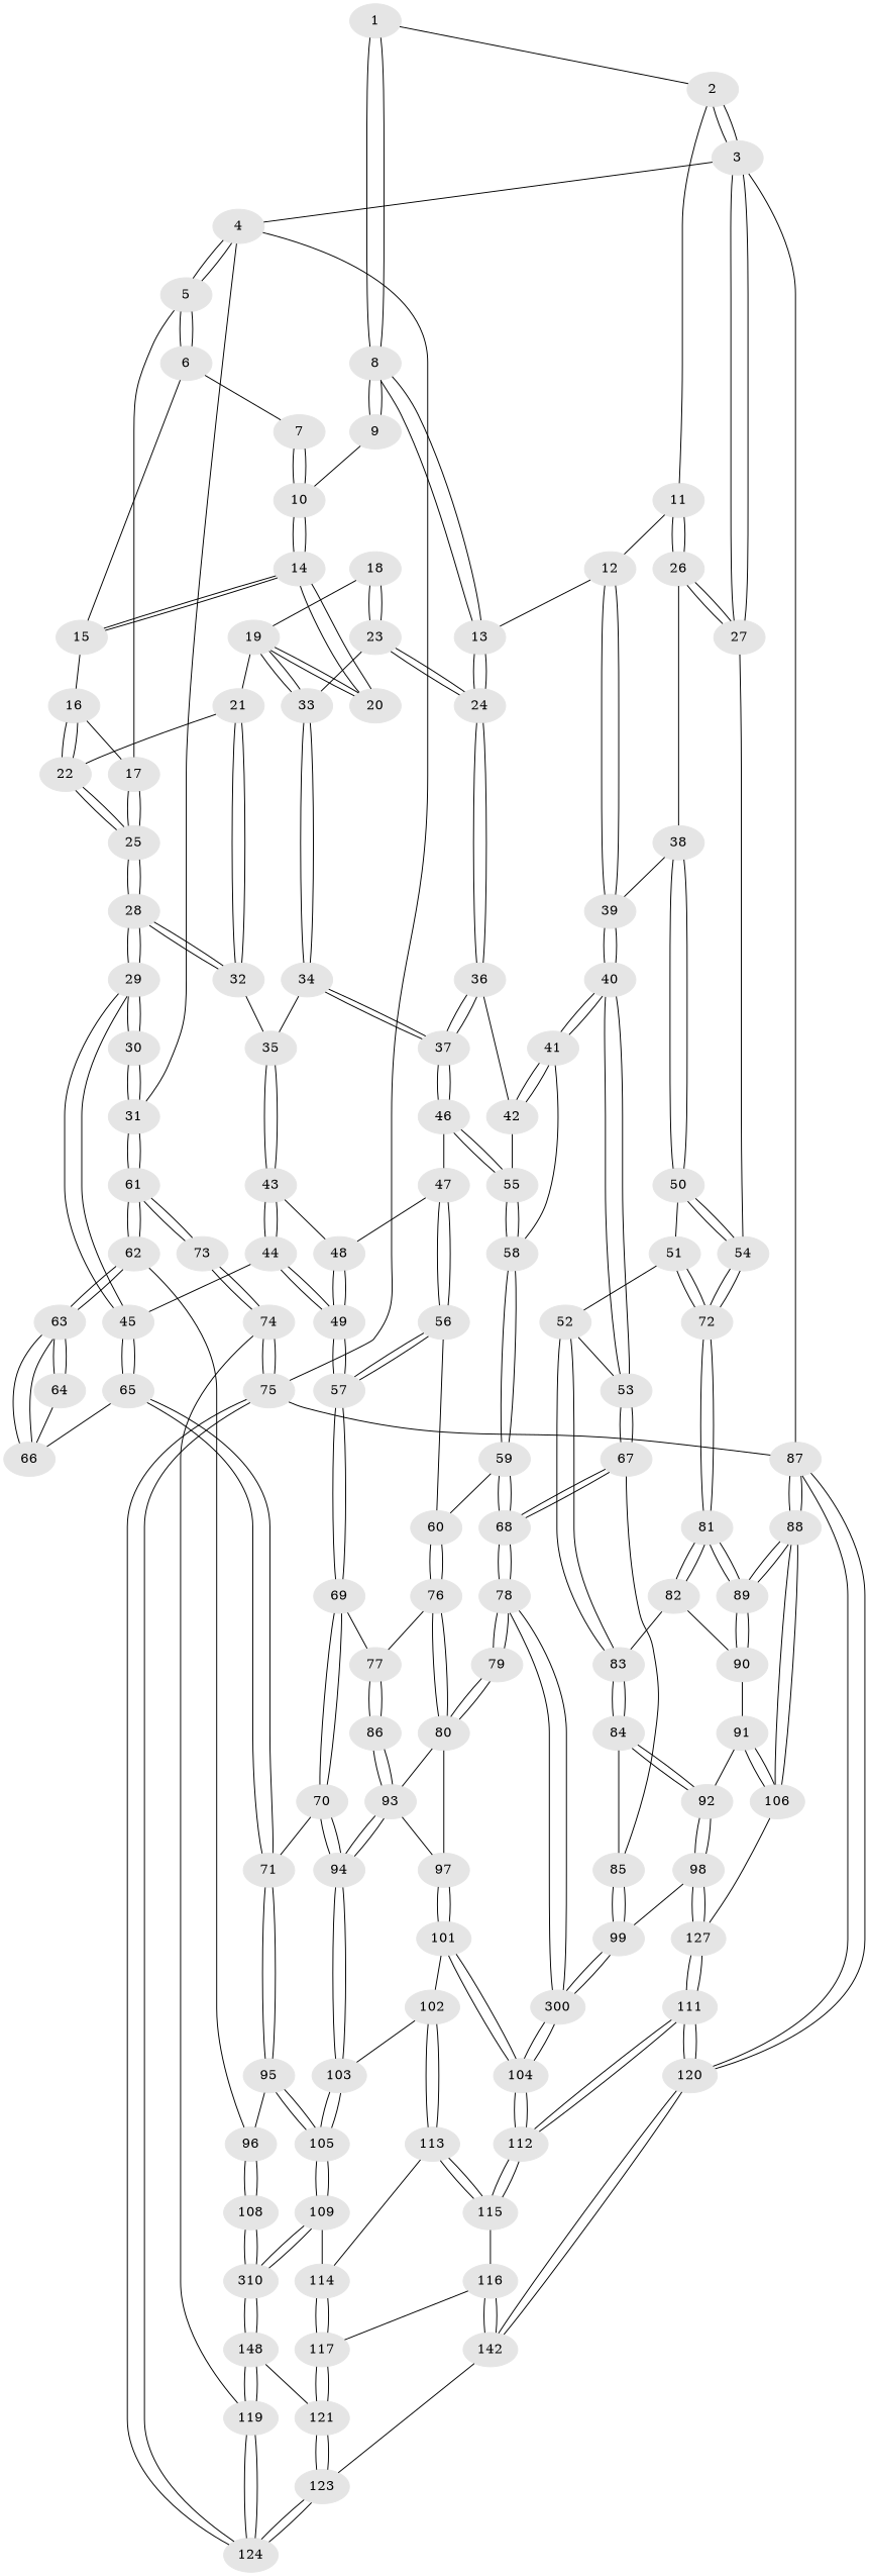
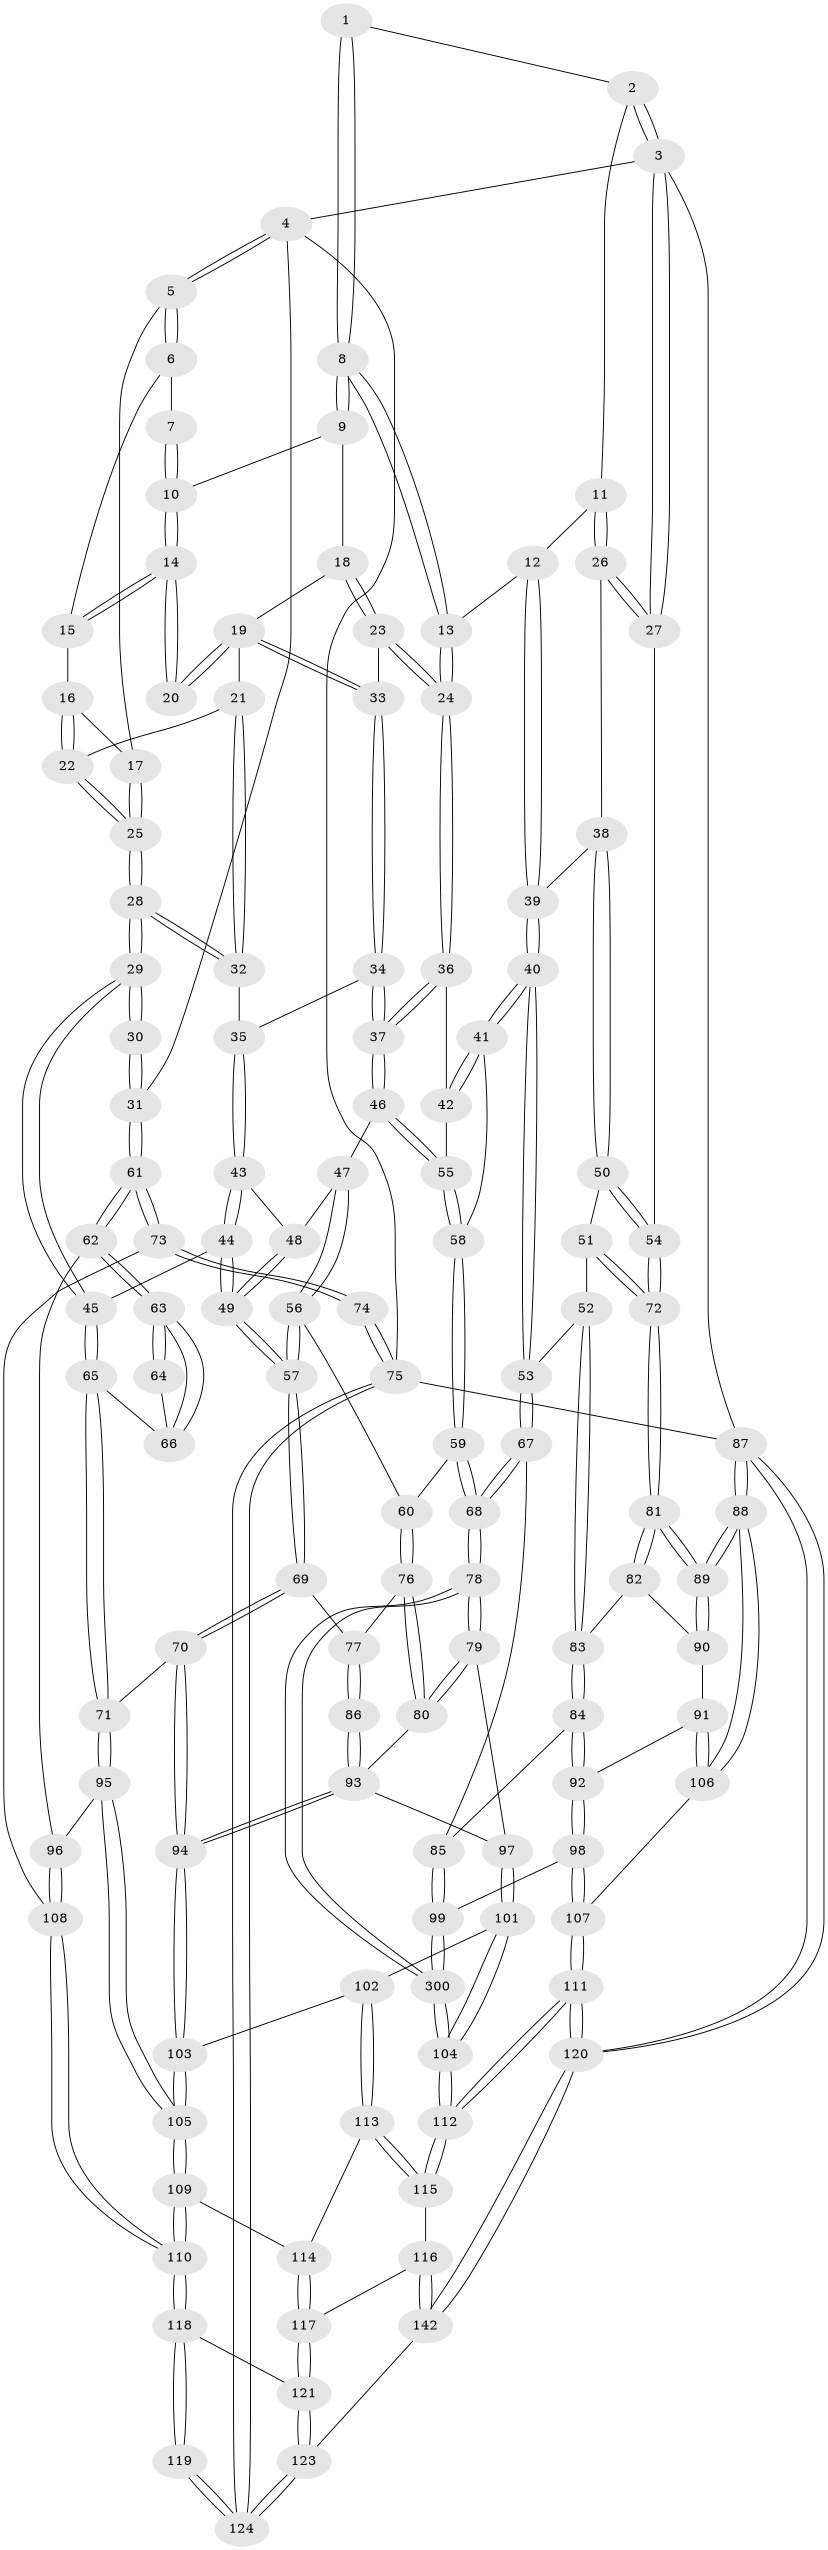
  graph {
    node [color=gray90 style=filled]
    1
    2
    8
    3
    11
    9
    13
    4
    27
    87
    12
    26
    5
    31
    75
    54
    88
    120
    6
    17
    61
    124
    7
    15
    25
    10
    16
    14
    18
    24
    19
    23
    20
    39
    38
    40
    36
    22
    28
    33
    21
    34
    32
    35
    37
    42
    29
    50
    72
    30
    45
    65
    62
    73
    43
    46
    44
    48
    55
    47
    51
    41
    53
    58
    67
    59
    49
    57
    66
    71
    56
    60
    69
    52
    83
    81
    84
    68
    85
    76
    70
    77
    78
    80
    63
    96
    74
    108
    64
    95
    99
    79
    n93 [label=300]
    94
    86
    103
    105
    82
    89
    119
-   110 [label=310]
+   110
    93
    97
    104
    101
    90
    91
    92
    98
    106
    n111 [label=142]
-   107 [label=127]
+   107
    109
    102
    111
    112
    113
    114
    115
-   118 [label=148]
+   118
    117
    121
    116
    123
    1 -- 2
    1 -- 8
    1 -- 8
    2 -- 3
    2 -- 3
    2 -- 11
    8 -- 9
    8 -- 9
    8 -- 13
    8 -- 13
    3 -- 4
    3 -- 27
    3 -- 27
    3 -- 87
    11 -- 12
    11 -- 26
    11 -- 26
    9 -- 10
+   9 -- 18
    13 -- 24
    13 -- 24
    4 -- 5
    4 -- 5
    4 -- 31
    4 -- 75
    27 -- 54
    87 -- 88
    87 -- 88
    87 -- 120
    87 -- 120
    12 -- 13
    12 -- 39
    12 -- 39
    26 -- 27
    26 -- 27
    26 -- 38
    5 -- 6
    5 -- 6
    5 -- 17
    31 -- 61
    31 -- 61
    75 -- 87
    75 -- 124
    75 -- 124
    54 -- 72
    54 -- 72
    88 -- 89
    88 -- 89
    88 -- 106
    88 -- 106
    120 -- n111
    120 -- n111
    6 -- 7
    6 -- 15
    17 -- 25
    17 -- 25
    61 -- 62
    61 -- 62
    61 -- 73
    61 -- 73
    7 -- 10
    7 -- 10
    15 -- 16
    25 -- 28
    25 -- 28
    10 -- 14
    10 -- 14
    16 -- 17
    16 -- 22
    16 -- 22
    14 -- 15
    14 -- 15
    14 -- 20
    14 -- 20
    18 -- 19
    18 -- 23
    18 -- 23
    24 -- 36
    24 -- 36
    19 -- 20
    19 -- 20
    19 -- 33
    19 -- 33
    19 -- 21
    23 -- 24
    23 -- 24
    23 -- 33
    39 -- 40
    39 -- 40
    38 -- 39
    38 -- 50
    38 -- 50
    40 -- 41
    40 -- 41
    40 -- 53
    40 -- 53
    36 -- 37
    36 -- 37
    36 -- 42
    22 -- 25
    22 -- 25
    28 -- 32
    28 -- 32
    28 -- 29
    28 -- 29
    33 -- 34
    33 -- 34
    21 -- 22
    21 -- 32
    21 -- 32
    34 -- 35
    34 -- 37
    34 -- 37
    32 -- 35
    35 -- 43
    35 -- 43
    37 -- 46
    37 -- 46
    42 -- 55
    29 -- 30
    29 -- 30
    29 -- 45
    29 -- 45
    50 -- 54
    50 -- 54
    50 -- 51
    72 -- 81
    72 -- 81
    30 -- 31
    30 -- 31
    45 -- 65
    45 -- 65
    65 -- 66
    65 -- 71
    65 -- 71
    62 -- 63
    62 -- 63
    62 -- 96
    73 -- 74
    73 -- 74
+   73 -- 108
    43 -- 44
    43 -- 44
    43 -- 48
    46 -- 55
    46 -- 55
    46 -- 47
    44 -- 45
    44 -- 49
    44 -- 49
    48 -- 49
    48 -- 49
    55 -- 58
    55 -- 58
    47 -- 48
    47 -- 56
    47 -- 56
    51 -- 72
    51 -- 72
    51 -- 52
    41 -- 42
    41 -- 42
    41 -- 58
    53 -- 67
    53 -- 67
    58 -- 59
    58 -- 59
    67 -- 68
    67 -- 68
    67 -- 85
    59 -- 60
    59 -- 68
    59 -- 68
    49 -- 57
    49 -- 57
    57 -- 69
    57 -- 69
    71 -- 95
    71 -- 95
    56 -- 57
    56 -- 57
    56 -- 60
    60 -- 76
    60 -- 76
    69 -- 70
    69 -- 70
    69 -- 77
    52 -- 53
    52 -- 83
    52 -- 83
    83 -- 84
    83 -- 84
    81 -- 82
    81 -- 82
    81 -- 89
    81 -- 89
    84 -- 85
    84 -- 92
    84 -- 92
    68 -- 78
    68 -- 78
    85 -- 99
    85 -- 99
    76 -- 77
    76 -- 80
    76 -- 80
    70 -- 71
    70 -- 94
    70 -- 94
    77 -- 86
    77 -- 86
    78 -- 79
    78 -- 79
    78 -- n93
    78 -- n93
    80 -- 93
    63 -- 66
    63 -- 66
    63 -- 64
    63 -- 64
    96 -- 108
    96 -- 108
    74 -- 75
    74 -- 75
-   74 -- 119
    108 -- 110
    108 -- 110
    64 -- 66
    95 -- 96
    95 -- 105
    95 -- 105
    99 -- n93
    99 -- n93
    79 -- 80
    79 -- 80
-   80 -- 97
+   79 -- 97
    n93 -- 104
    n93 -- 104
    94 -- 103
    94 -- 103
    86 -- 93
    86 -- 93
    103 -- 105
    103 -- 105
    105 -- 109
    105 -- 109
    82 -- 83
    82 -- 90
    89 -- 90
    89 -- 90
    119 -- 124
    119 -- 124
    110 -- 118
    110 -- 118
    93 -- 94
    93 -- 94
    93 -- 97
    97 -- 101
    97 -- 101
    104 -- 112
    104 -- 112
    101 -- 104
    101 -- 104
    101 -- 102
    90 -- 91
    91 -- 92
    91 -- 106
    91 -- 106
    92 -- 98
    92 -- 98
    98 -- 99
    98 -- 107
    98 -- 107
    106 -- 107
    n111 -- 123
    107 -- 111
    107 -- 111
    109 -- 110
    109 -- 110
    109 -- 114
    102 -- 103
    102 -- 113
    102 -- 113
    111 -- 120
    111 -- 120
    111 -- 112
    111 -- 112
    112 -- 115
    112 -- 115
    113 -- 114
    113 -- 115
    113 -- 115
    114 -- 117
    114 -- 117
    115 -- 116
    118 -- 119
    118 -- 119
    118 -- 121
    117 -- 121
    117 -- 121
    121 -- 123
    121 -- 123
    116 -- n111
    116 -- n111
    116 -- 117
    123 -- 124
    123 -- 124
  }
